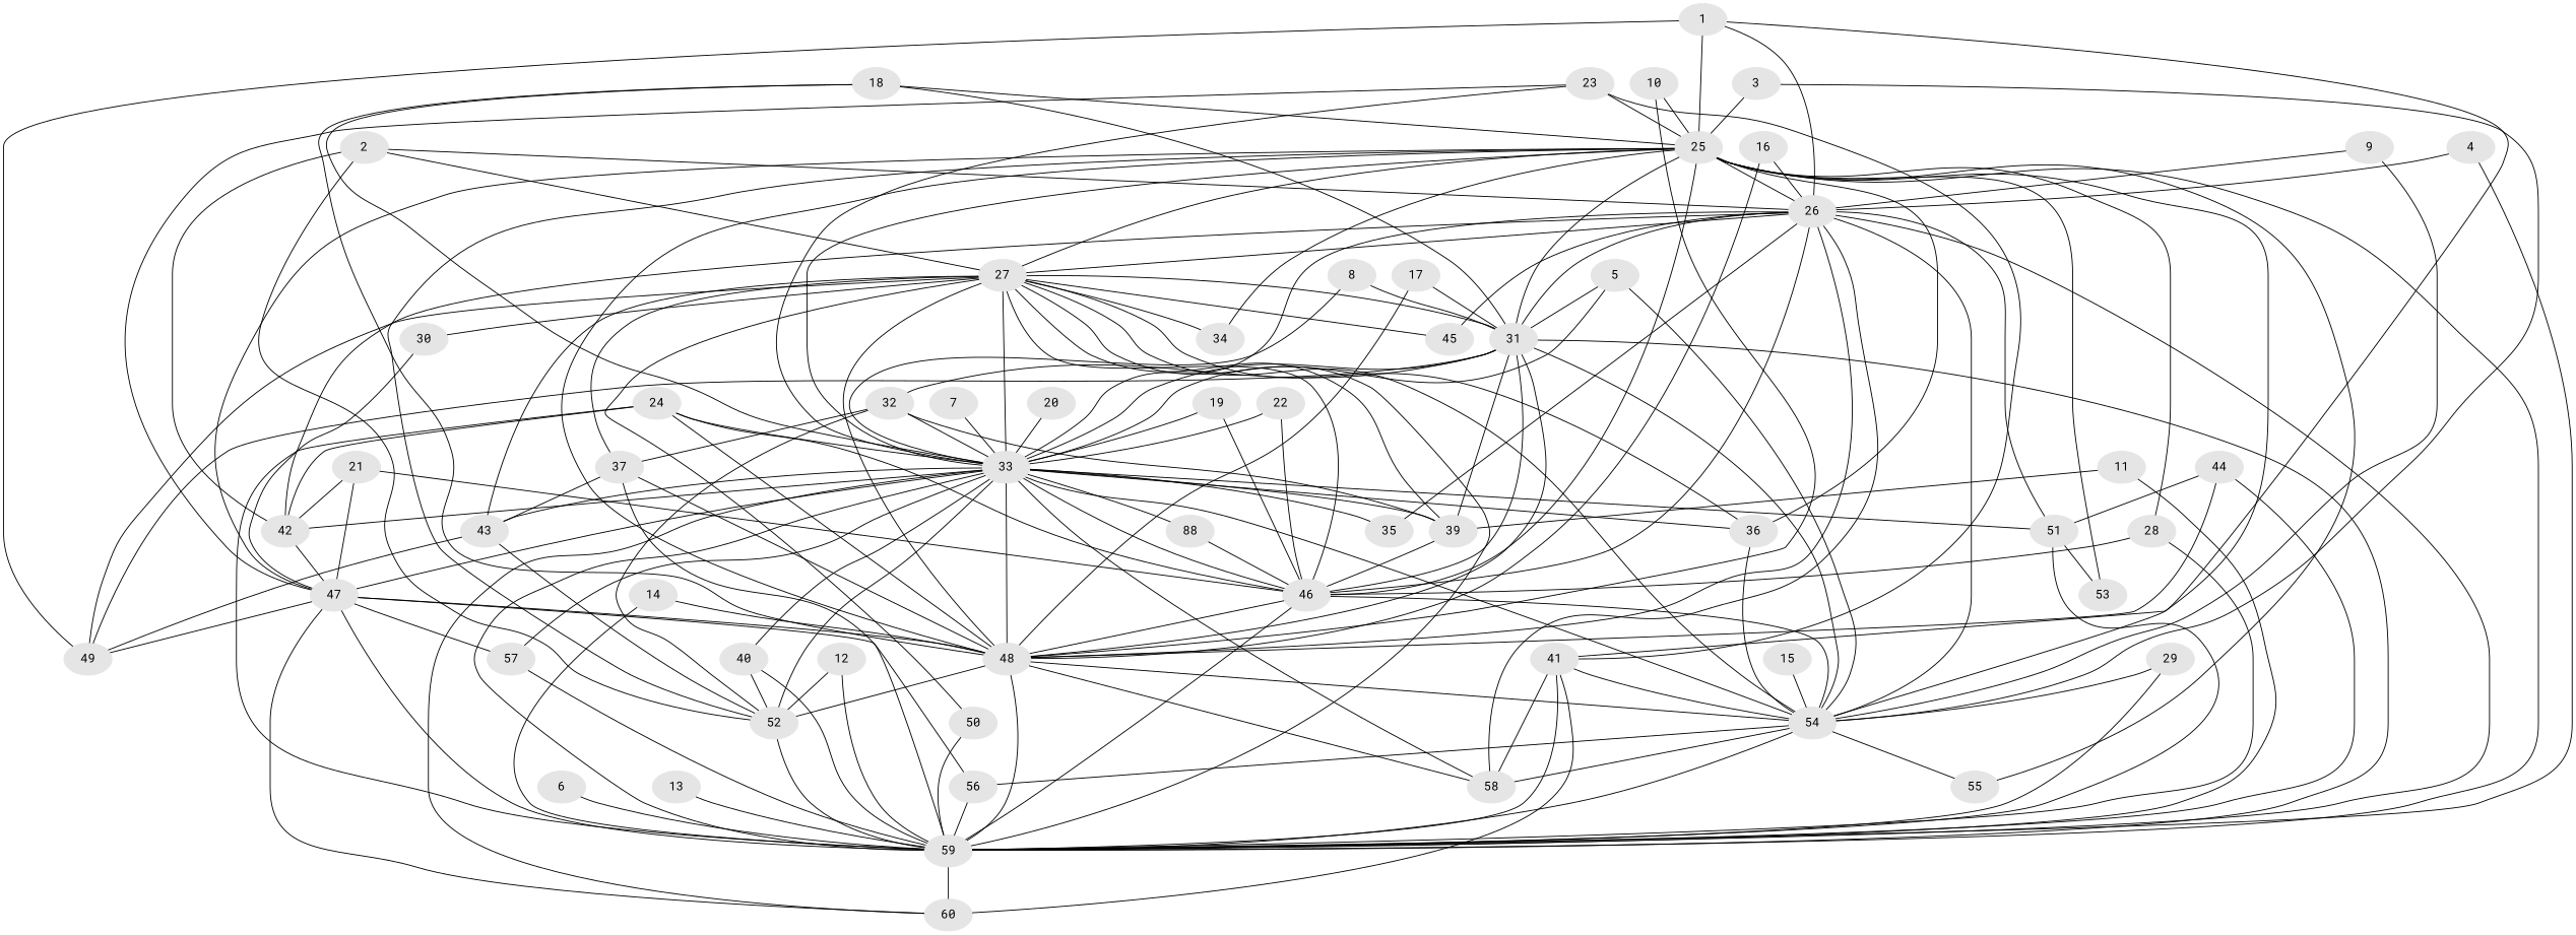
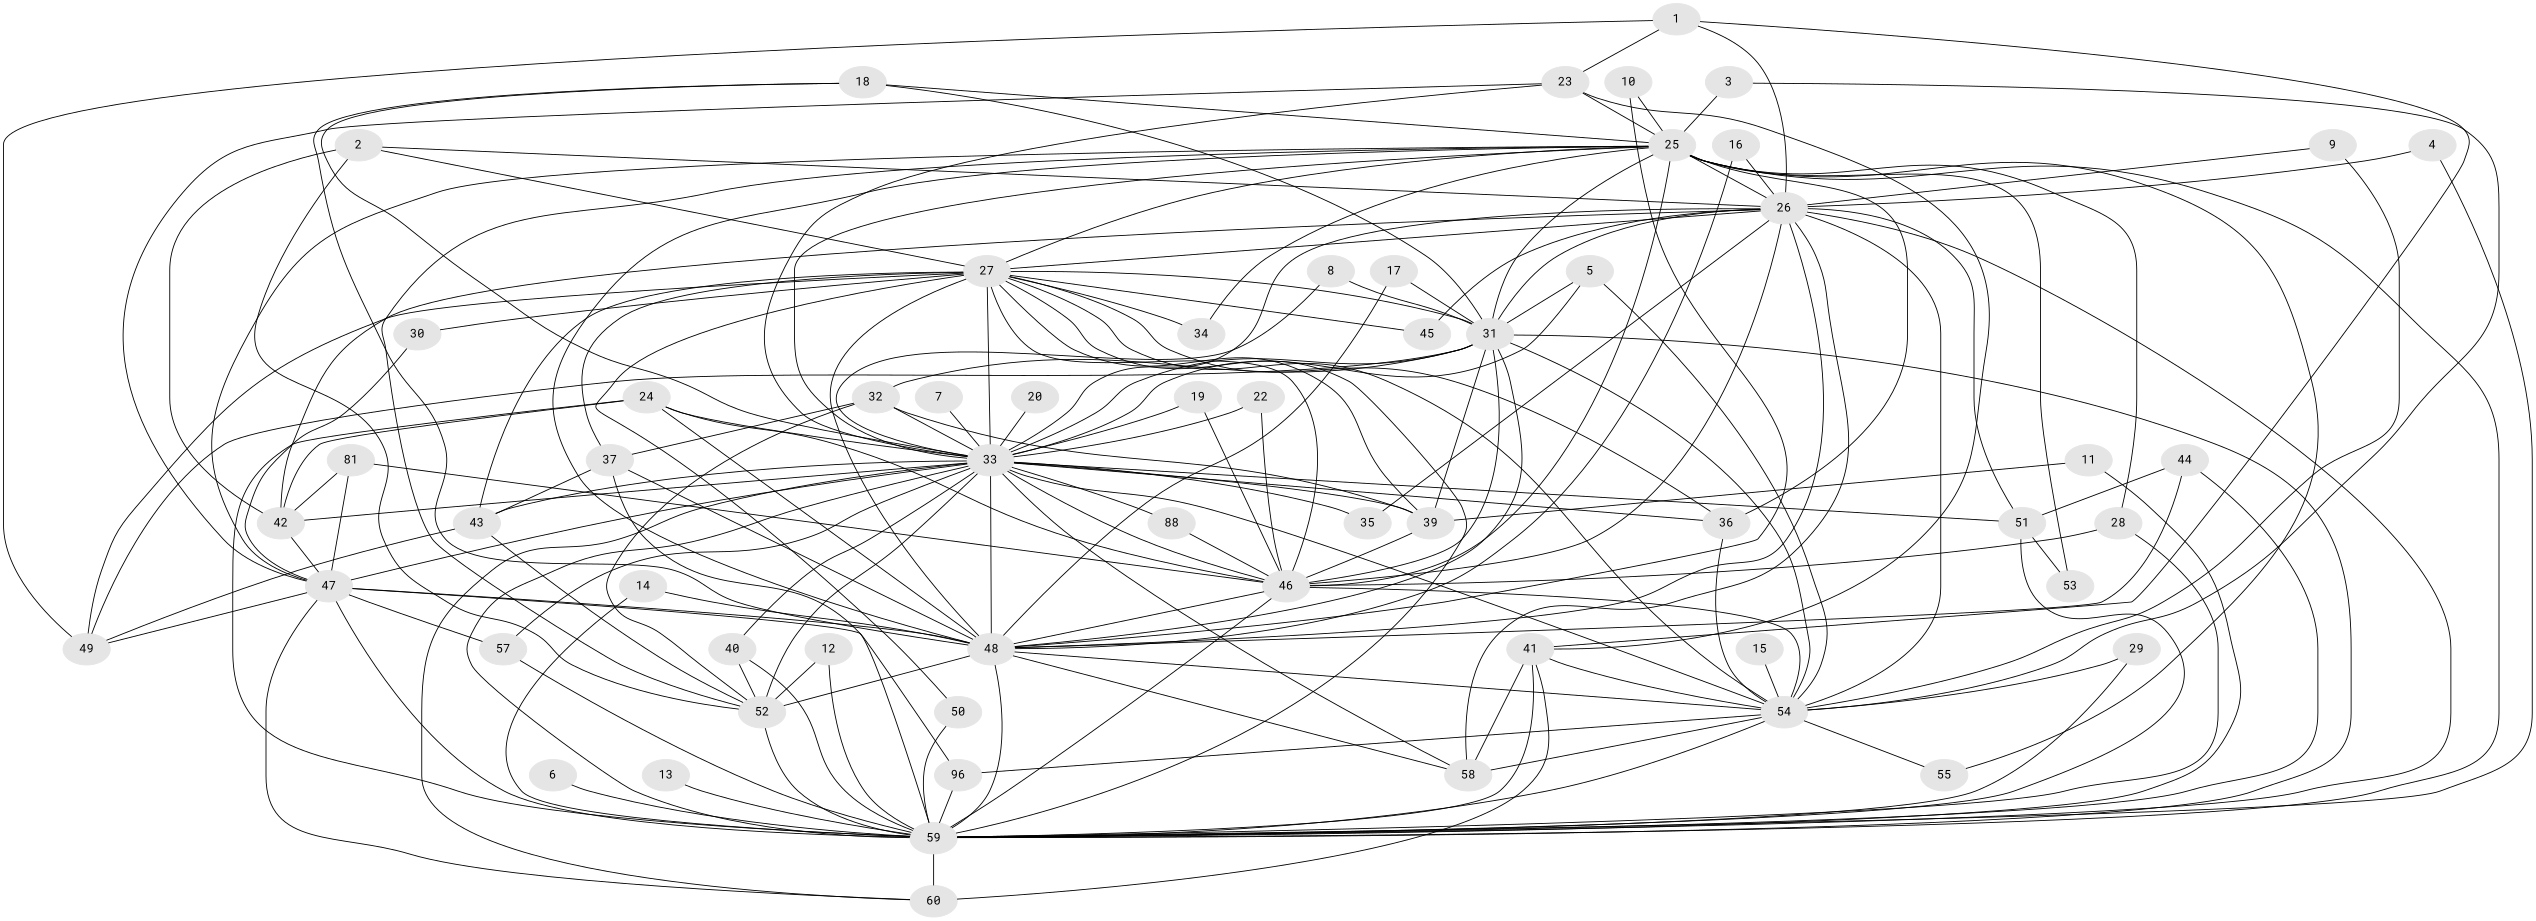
  graph {
    fontname="Roboto Mono"
    node [color=gray90 fontname="Roboto Mono" style=filled]
    edge [fontname="Roboto Mono" weight=1.0]
    1
    25
    26
    41
    49
    27
    52
    54
    59
    31
    33
    48
    46
    47
    28
    34
    36
    53
    55
    42
    35
    45
    51
    58
    60
    2
    39
    30
    37
    43
    50
    3
-   56
+   56 [label=96]
    4
    5
    32
    n37 [label=88]
    40
    57
    6
    7
    8
    9
    10
    11
    12
    13
    14
    15
    16
    17
    18
    19
    20
-   21
+   21 [label=81]
    22
    23
    24
    29
    44
-   1 -- 25
+   1 -- 23
    1 -- 26
    1 -- 41
    1 -- 49
    25 -- 26
    25 -- 27
    25 -- 52
-   25 -- 54
    25 -- 59
    25 -- 31
    25 -- 33 [weight=2.0]
    25 -- 48
    25 -- 46 [weight=3.0]
    25 -- 47
    25 -- 28
    25 -- 34
    25 -- 36
    25 -- 53
    25 -- 55
    26 -- 27
    26 -- 54
    26 -- 59
    26 -- 31
    26 -- 33 [weight=3.0]
    26 -- 48
    26 -- 46
    26 -- 42
    26 -- 35
    26 -- 45
    26 -- 51 [weight=2.0]
    26 -- 58
    41 -- 54
    41 -- 59
    41 -- 58
    41 -- 60
    27 -- 49 [weight=2.0]
    27 -- 54
    27 -- 59
    27 -- 31
    27 -- 33 [weight=3.0]
    27 -- 48
    27 -- 46
    27 -- 34
    27 -- 36
    27 -- 45
    27 -- 39
    27 -- 30
    27 -- 37
    27 -- 43
    27 -- 50
    52 -- 59 [weight=2.0]
    54 -- 59
    54 -- 55
    54 -- 58
    54 -- 56
    59 -- 60 [weight=2.0]
    31 -- 49
    31 -- 54 [weight=2.0]
    31 -- 59
    31 -- 33 [weight=2.0]
    31 -- 48
    31 -- 46
    31 -- 39
    31 -- 32
    33 -- 52
    33 -- 54 [weight=3.0]
    33 -- 59 [weight=2.0]
    33 -- 48 [weight=4.0]
    33 -- 46 [weight=2.0]
    33 -- 47
    33 -- 36
    33 -- 42
    33 -- 35 [weight=2.0]
    33 -- 51 [weight=2.0]
    33 -- 58
    33 -- 60
    33 -- 39
    33 -- 43
    33 -- n37
    33 -- 40
    33 -- 57
    48 -- 52
    48 -- 54
    48 -- 59
    48 -- 58
    46 -- 54 [weight=2.0]
    46 -- 59
    46 -- 48
    47 -- 49
    47 -- 59
    47 -- 48 [weight=2.0]
    47 -- 60
    47 -- 56
    47 -- 57
    28 -- 59
    28 -- 46
    36 -- 54
    42 -- 47
    51 -- 59
    51 -- 53
    2 -- 26
    2 -- 27
    2 -- 52
    2 -- 42
    39 -- 46
    30 -- 47
    37 -- 59
    37 -- 48
    37 -- 43
    43 -- 49
    43 -- 52
    50 -- 59
    3 -- 25
    3 -- 54
    56 -- 59
    4 -- 26
    4 -- 59
    5 -- 54
    5 -- 31
    5 -- 33
    32 -- 52
    32 -- 33
    32 -- 39
    32 -- 37
    n37 -- 46
    40 -- 52
    40 -- 59
    57 -- 59
    6 -- 59
    7 -- 33 [weight=2.0]
    8 -- 31
    8 -- 33
    9 -- 26
    9 -- 54
    10 -- 25
    10 -- 48
    11 -- 59
    11 -- 39
    12 -- 52
    12 -- 59
    13 -- 59
    14 -- 59
    14 -- 48
    15 -- 54
    16 -- 26
    16 -- 48
    17 -- 31
    17 -- 48
    18 -- 25
    18 -- 31
    18 -- 33
    18 -- 48
    19 -- 33
    19 -- 46
    20 -- 33
    21 -- 46
    21 -- 47
    21 -- 42
    22 -- 33
    22 -- 46
    23 -- 25
    23 -- 41
    23 -- 33
    23 -- 47
    24 -- 59
    24 -- 33
    24 -- 48
    24 -- 46
    24 -- 42
    29 -- 54
    29 -- 59
    44 -- 59
    44 -- 48
    44 -- 51
  }
